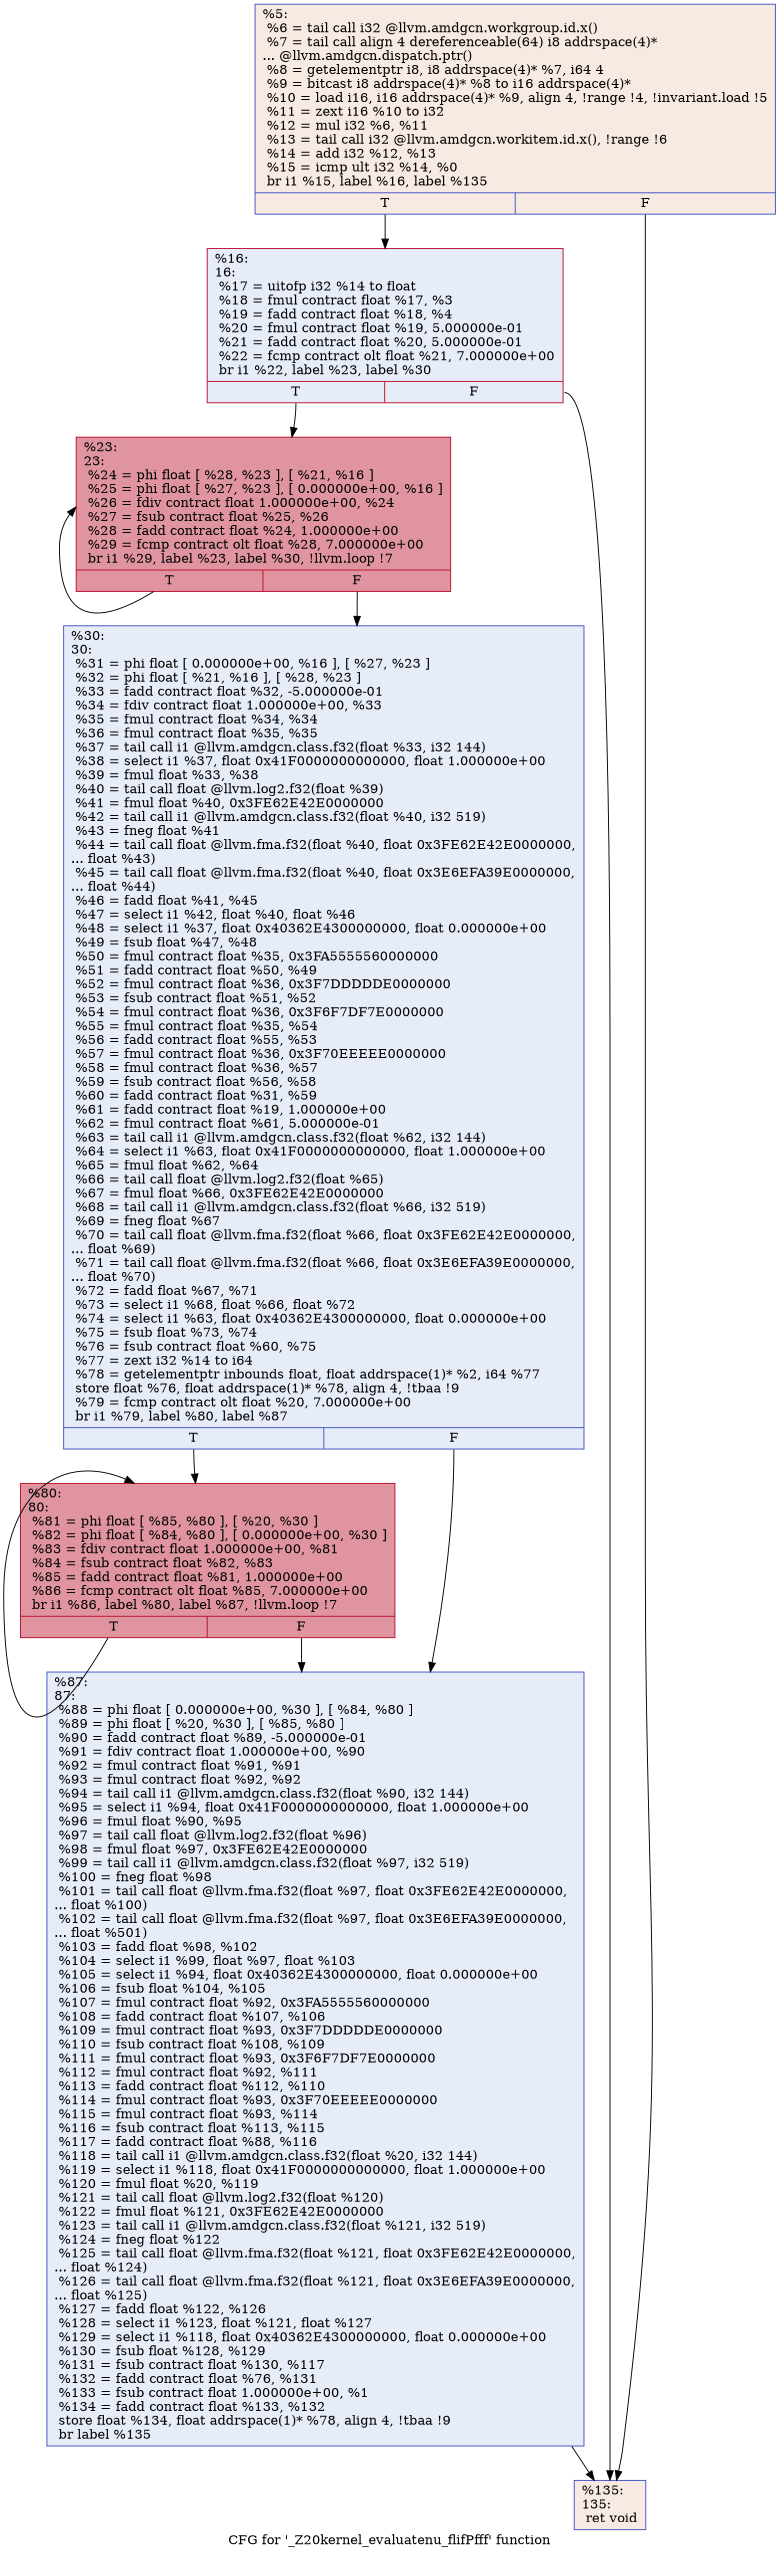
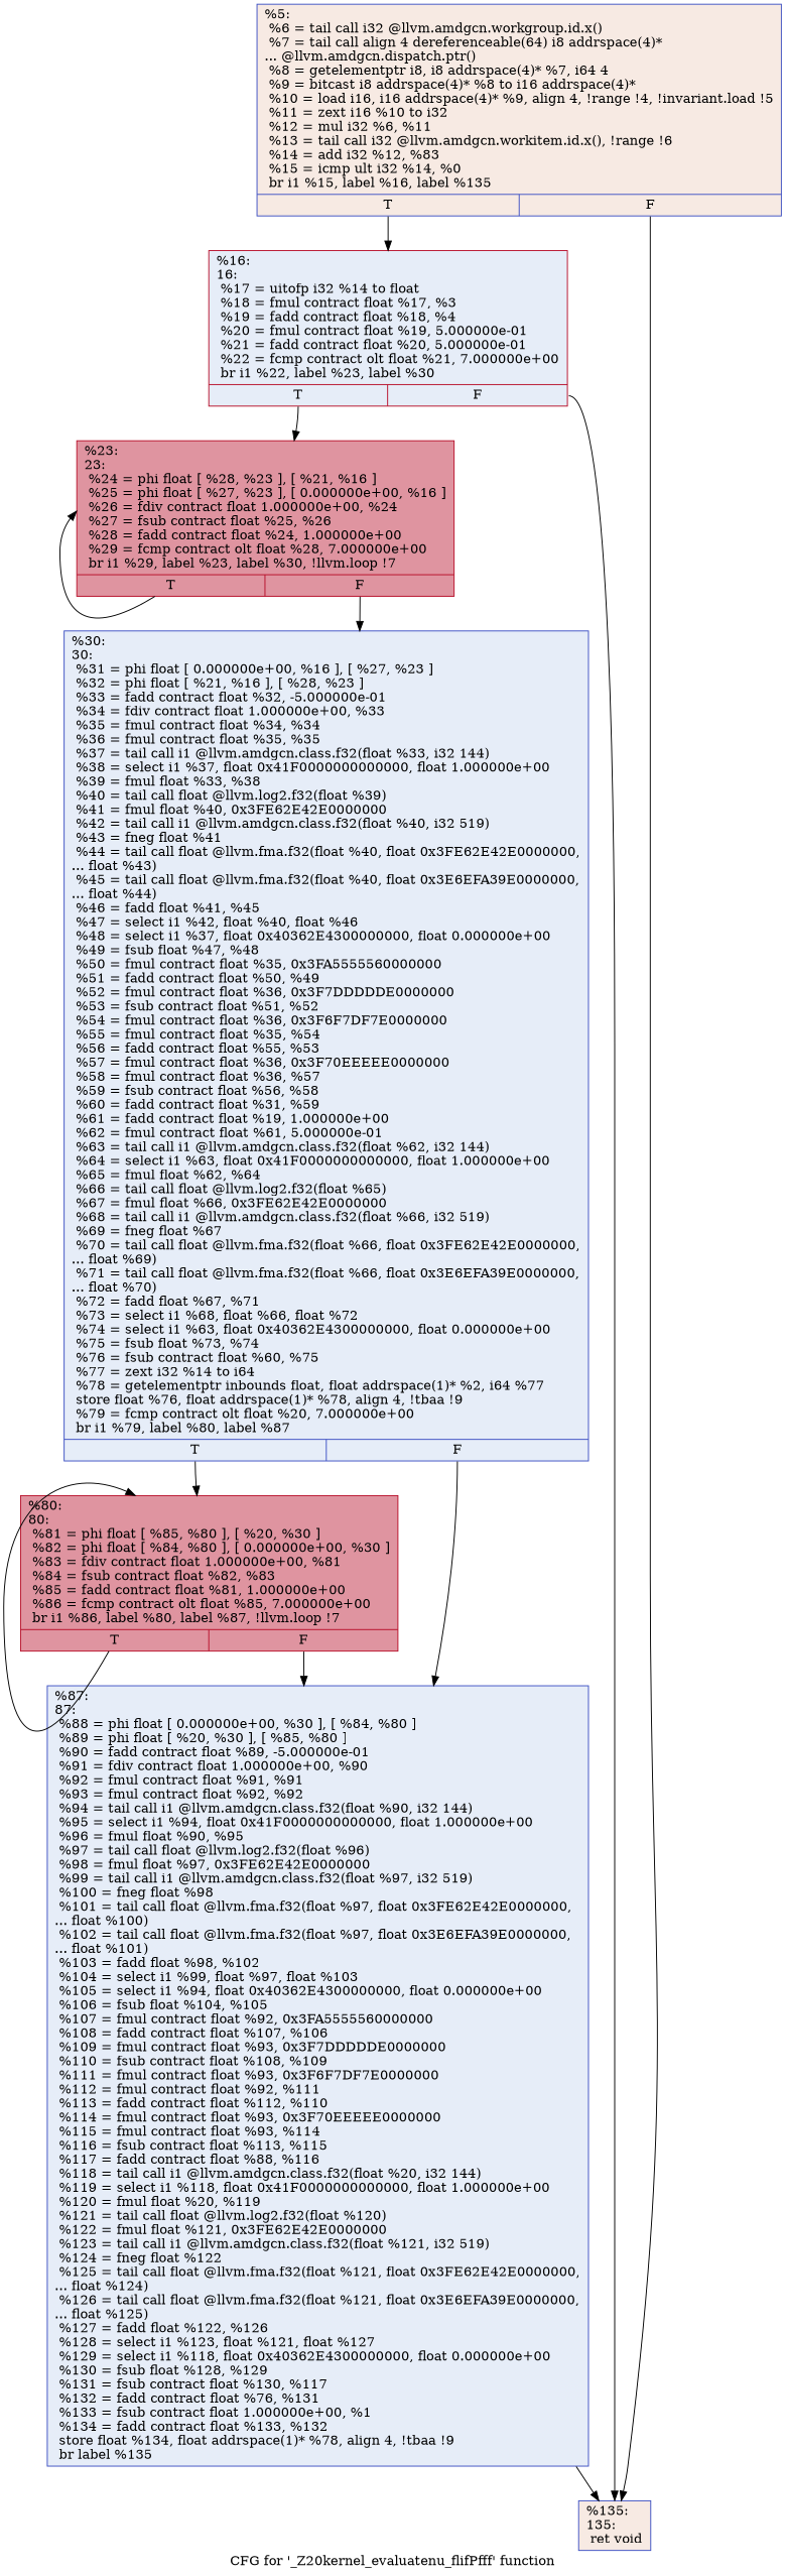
  digraph {
    label="CFG for '_Z20kernel_evaluatenu_flifPfff' function"
    node [color="#3d50c3ff" fillcolor="#c7d7f070" shape=record style=filled]
    edge [tailport=s0]
-   n1 [fillcolor="#eed0c070" label="{%5:\l  %6 = tail call i32 @llvm.amdgcn.workgroup.id.x()\l  %7 = tail call align 4 dereferenceable(64) i8 addrspace(4)*\l... @llvm.amdgcn.dispatch.ptr()\l  %8 = getelementptr i8, i8 addrspace(4)* %7, i64 4\l  %9 = bitcast i8 addrspace(4)* %8 to i16 addrspace(4)*\l  %10 = load i16, i16 addrspace(4)* %9, align 4, !range !4, !invariant.load !5\l  %11 = zext i16 %10 to i32\l  %12 = mul i32 %6, %11\l  %13 = tail call i32 @llvm.amdgcn.workitem.id.x(), !range !6\l  %14 = add i32 %12, %13\l  %15 = icmp ult i32 %14, %0\l  br i1 %15, label %16, label %135\l|{<s0>T|<s1>F}}"]
+   n1 [fillcolor="#eed0c070" label="{%5:\l  %6 = tail call i32 @llvm.amdgcn.workgroup.id.x()\l  %7 = tail call align 4 dereferenceable(64) i8 addrspace(4)*\l... @llvm.amdgcn.dispatch.ptr()\l  %8 = getelementptr i8, i8 addrspace(4)* %7, i64 4\l  %9 = bitcast i8 addrspace(4)* %8 to i16 addrspace(4)*\l  %10 = load i16, i16 addrspace(4)* %9, align 4, !range !4, !invariant.load !5\l  %11 = zext i16 %10 to i32\l  %12 = mul i32 %6, %11\l  %13 = tail call i32 @llvm.amdgcn.workitem.id.x(), !range !6\l  %14 = add i32 %12, %83\l  %15 = icmp ult i32 %14, %0\l  br i1 %15, label %16, label %135\l|{<s0>T|<s1>F}}"]
    n2 [color="#b70d28ff" label="{%16:\l16:                                               \l  %17 = uitofp i32 %14 to float\l  %18 = fmul contract float %17, %3\l  %19 = fadd contract float %18, %4\l  %20 = fmul contract float %19, 5.000000e-01\l  %21 = fadd contract float %20, 5.000000e-01\l  %22 = fcmp contract olt float %21, 7.000000e+00\l  br i1 %22, label %23, label %30\l|{<s0>T|<s1>F}}"]
    n3 [fillcolor="#eed0c070" label="{%135:\l135:                                              \l  ret void\l}"]
    n4 [color="#b70d28ff" fillcolor="#b70d2870" label="{%23:\l23:                                               \l  %24 = phi float [ %28, %23 ], [ %21, %16 ]\l  %25 = phi float [ %27, %23 ], [ 0.000000e+00, %16 ]\l  %26 = fdiv contract float 1.000000e+00, %24\l  %27 = fsub contract float %25, %26\l  %28 = fadd contract float %24, 1.000000e+00\l  %29 = fcmp contract olt float %28, 7.000000e+00\l  br i1 %29, label %23, label %30, !llvm.loop !7\l|{<s0>T|<s1>F}}"]
    n5 [label="{%30:\l30:                                               \l  %31 = phi float [ 0.000000e+00, %16 ], [ %27, %23 ]\l  %32 = phi float [ %21, %16 ], [ %28, %23 ]\l  %33 = fadd contract float %32, -5.000000e-01\l  %34 = fdiv contract float 1.000000e+00, %33\l  %35 = fmul contract float %34, %34\l  %36 = fmul contract float %35, %35\l  %37 = tail call i1 @llvm.amdgcn.class.f32(float %33, i32 144)\l  %38 = select i1 %37, float 0x41F0000000000000, float 1.000000e+00\l  %39 = fmul float %33, %38\l  %40 = tail call float @llvm.log2.f32(float %39)\l  %41 = fmul float %40, 0x3FE62E42E0000000\l  %42 = tail call i1 @llvm.amdgcn.class.f32(float %40, i32 519)\l  %43 = fneg float %41\l  %44 = tail call float @llvm.fma.f32(float %40, float 0x3FE62E42E0000000,\l... float %43)\l  %45 = tail call float @llvm.fma.f32(float %40, float 0x3E6EFA39E0000000,\l... float %44)\l  %46 = fadd float %41, %45\l  %47 = select i1 %42, float %40, float %46\l  %48 = select i1 %37, float 0x40362E4300000000, float 0.000000e+00\l  %49 = fsub float %47, %48\l  %50 = fmul contract float %35, 0x3FA5555560000000\l  %51 = fadd contract float %50, %49\l  %52 = fmul contract float %36, 0x3F7DDDDDE0000000\l  %53 = fsub contract float %51, %52\l  %54 = fmul contract float %36, 0x3F6F7DF7E0000000\l  %55 = fmul contract float %35, %54\l  %56 = fadd contract float %55, %53\l  %57 = fmul contract float %36, 0x3F70EEEEE0000000\l  %58 = fmul contract float %36, %57\l  %59 = fsub contract float %56, %58\l  %60 = fadd contract float %31, %59\l  %61 = fadd contract float %19, 1.000000e+00\l  %62 = fmul contract float %61, 5.000000e-01\l  %63 = tail call i1 @llvm.amdgcn.class.f32(float %62, i32 144)\l  %64 = select i1 %63, float 0x41F0000000000000, float 1.000000e+00\l  %65 = fmul float %62, %64\l  %66 = tail call float @llvm.log2.f32(float %65)\l  %67 = fmul float %66, 0x3FE62E42E0000000\l  %68 = tail call i1 @llvm.amdgcn.class.f32(float %66, i32 519)\l  %69 = fneg float %67\l  %70 = tail call float @llvm.fma.f32(float %66, float 0x3FE62E42E0000000,\l... float %69)\l  %71 = tail call float @llvm.fma.f32(float %66, float 0x3E6EFA39E0000000,\l... float %70)\l  %72 = fadd float %67, %71\l  %73 = select i1 %68, float %66, float %72\l  %74 = select i1 %63, float 0x40362E4300000000, float 0.000000e+00\l  %75 = fsub float %73, %74\l  %76 = fsub contract float %60, %75\l  %77 = zext i32 %14 to i64\l  %78 = getelementptr inbounds float, float addrspace(1)* %2, i64 %77\l  store float %76, float addrspace(1)* %78, align 4, !tbaa !9\l  %79 = fcmp contract olt float %20, 7.000000e+00\l  br i1 %79, label %80, label %87\l|{<s0>T|<s1>F}}"]
    n6 [color="#b70d28ff" fillcolor="#b70d2870" label="{%80:\l80:                                               \l  %81 = phi float [ %85, %80 ], [ %20, %30 ]\l  %82 = phi float [ %84, %80 ], [ 0.000000e+00, %30 ]\l  %83 = fdiv contract float 1.000000e+00, %81\l  %84 = fsub contract float %82, %83\l  %85 = fadd contract float %81, 1.000000e+00\l  %86 = fcmp contract olt float %85, 7.000000e+00\l  br i1 %86, label %80, label %87, !llvm.loop !7\l|{<s0>T|<s1>F}}"]
-   n7 [label="{%87:\l87:                                               \l  %88 = phi float [ 0.000000e+00, %30 ], [ %84, %80 ]\l  %89 = phi float [ %20, %30 ], [ %85, %80 ]\l  %90 = fadd contract float %89, -5.000000e-01\l  %91 = fdiv contract float 1.000000e+00, %90\l  %92 = fmul contract float %91, %91\l  %93 = fmul contract float %92, %92\l  %94 = tail call i1 @llvm.amdgcn.class.f32(float %90, i32 144)\l  %95 = select i1 %94, float 0x41F0000000000000, float 1.000000e+00\l  %96 = fmul float %90, %95\l  %97 = tail call float @llvm.log2.f32(float %96)\l  %98 = fmul float %97, 0x3FE62E42E0000000\l  %99 = tail call i1 @llvm.amdgcn.class.f32(float %97, i32 519)\l  %100 = fneg float %98\l  %101 = tail call float @llvm.fma.f32(float %97, float 0x3FE62E42E0000000,\l... float %100)\l  %102 = tail call float @llvm.fma.f32(float %97, float 0x3E6EFA39E0000000,\l... float %501)\l  %103 = fadd float %98, %102\l  %104 = select i1 %99, float %97, float %103\l  %105 = select i1 %94, float 0x40362E4300000000, float 0.000000e+00\l  %106 = fsub float %104, %105\l  %107 = fmul contract float %92, 0x3FA5555560000000\l  %108 = fadd contract float %107, %106\l  %109 = fmul contract float %93, 0x3F7DDDDDE0000000\l  %110 = fsub contract float %108, %109\l  %111 = fmul contract float %93, 0x3F6F7DF7E0000000\l  %112 = fmul contract float %92, %111\l  %113 = fadd contract float %112, %110\l  %114 = fmul contract float %93, 0x3F70EEEEE0000000\l  %115 = fmul contract float %93, %114\l  %116 = fsub contract float %113, %115\l  %117 = fadd contract float %88, %116\l  %118 = tail call i1 @llvm.amdgcn.class.f32(float %20, i32 144)\l  %119 = select i1 %118, float 0x41F0000000000000, float 1.000000e+00\l  %120 = fmul float %20, %119\l  %121 = tail call float @llvm.log2.f32(float %120)\l  %122 = fmul float %121, 0x3FE62E42E0000000\l  %123 = tail call i1 @llvm.amdgcn.class.f32(float %121, i32 519)\l  %124 = fneg float %122\l  %125 = tail call float @llvm.fma.f32(float %121, float 0x3FE62E42E0000000,\l... float %124)\l  %126 = tail call float @llvm.fma.f32(float %121, float 0x3E6EFA39E0000000,\l... float %125)\l  %127 = fadd float %122, %126\l  %128 = select i1 %123, float %121, float %127\l  %129 = select i1 %118, float 0x40362E4300000000, float 0.000000e+00\l  %130 = fsub float %128, %129\l  %131 = fsub contract float %130, %117\l  %132 = fadd contract float %76, %131\l  %133 = fsub contract float 1.000000e+00, %1\l  %134 = fadd contract float %133, %132\l  store float %134, float addrspace(1)* %78, align 4, !tbaa !9\l  br label %135\l}"]
+   n7 [label="{%87:\l87:                                               \l  %88 = phi float [ 0.000000e+00, %30 ], [ %84, %80 ]\l  %89 = phi float [ %20, %30 ], [ %85, %80 ]\l  %90 = fadd contract float %89, -5.000000e-01\l  %91 = fdiv contract float 1.000000e+00, %90\l  %92 = fmul contract float %91, %91\l  %93 = fmul contract float %92, %92\l  %94 = tail call i1 @llvm.amdgcn.class.f32(float %90, i32 144)\l  %95 = select i1 %94, float 0x41F0000000000000, float 1.000000e+00\l  %96 = fmul float %90, %95\l  %97 = tail call float @llvm.log2.f32(float %96)\l  %98 = fmul float %97, 0x3FE62E42E0000000\l  %99 = tail call i1 @llvm.amdgcn.class.f32(float %97, i32 519)\l  %100 = fneg float %98\l  %101 = tail call float @llvm.fma.f32(float %97, float 0x3FE62E42E0000000,\l... float %100)\l  %102 = tail call float @llvm.fma.f32(float %97, float 0x3E6EFA39E0000000,\l... float %101)\l  %103 = fadd float %98, %102\l  %104 = select i1 %99, float %97, float %103\l  %105 = select i1 %94, float 0x40362E4300000000, float 0.000000e+00\l  %106 = fsub float %104, %105\l  %107 = fmul contract float %92, 0x3FA5555560000000\l  %108 = fadd contract float %107, %106\l  %109 = fmul contract float %93, 0x3F7DDDDDE0000000\l  %110 = fsub contract float %108, %109\l  %111 = fmul contract float %93, 0x3F6F7DF7E0000000\l  %112 = fmul contract float %92, %111\l  %113 = fadd contract float %112, %110\l  %114 = fmul contract float %93, 0x3F70EEEEE0000000\l  %115 = fmul contract float %93, %114\l  %116 = fsub contract float %113, %115\l  %117 = fadd contract float %88, %116\l  %118 = tail call i1 @llvm.amdgcn.class.f32(float %20, i32 144)\l  %119 = select i1 %118, float 0x41F0000000000000, float 1.000000e+00\l  %120 = fmul float %20, %119\l  %121 = tail call float @llvm.log2.f32(float %120)\l  %122 = fmul float %121, 0x3FE62E42E0000000\l  %123 = tail call i1 @llvm.amdgcn.class.f32(float %121, i32 519)\l  %124 = fneg float %122\l  %125 = tail call float @llvm.fma.f32(float %121, float 0x3FE62E42E0000000,\l... float %124)\l  %126 = tail call float @llvm.fma.f32(float %121, float 0x3E6EFA39E0000000,\l... float %125)\l  %127 = fadd float %122, %126\l  %128 = select i1 %123, float %121, float %127\l  %129 = select i1 %118, float 0x40362E4300000000, float 0.000000e+00\l  %130 = fsub float %128, %129\l  %131 = fsub contract float %130, %117\l  %132 = fadd contract float %76, %131\l  %133 = fsub contract float 1.000000e+00, %1\l  %134 = fadd contract float %133, %132\l  store float %134, float addrspace(1)* %78, align 4, !tbaa !9\l  br label %135\l}"]
    n1 -> n2
    n1 -> n3 [tailport=s1]
    n2 -> n3 [tailport=s1]
    n2 -> n4
    n4 -> n4
    n4 -> n5 [tailport=s1]
    n5 -> n6
    n5 -> n7 [tailport=s1]
    n6 -> n6
    n6 -> n7 [tailport=s1]
    n7 -> n3
  }
